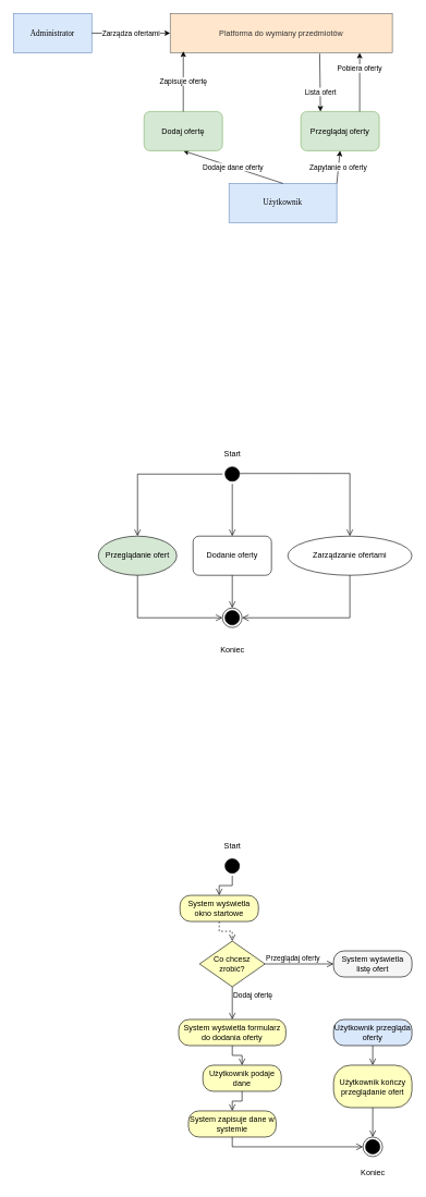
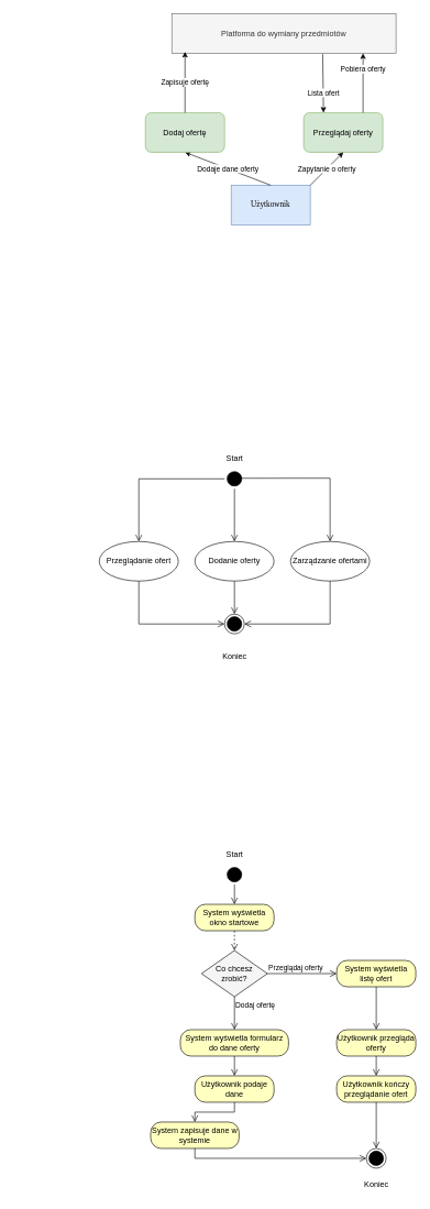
  <mxCell id="0" />
  <mxCell id="1" parent="0" />
- <mxCell id="2" value="&lt;font face=&quot;Verdana&quot;&gt;Użytkownik&lt;/font&gt;" style="rounded=0;whiteSpace=wrap;html=1;fillColor=#dae8fc;strokeColor=#6c8ebf;" parent="1" vertex="1"><mxGeometry x="350" y="280" width="165" height="60" as="geometry" /></mxCell>
+ <mxCell id="2" value="&lt;font face=&quot;Verdana&quot;&gt;Użytkownik&lt;/font&gt;" style="rounded=0;whiteSpace=wrap;html=1;fillColor=#dae8fc;strokeColor=#6c8ebf;" parent="1" vertex="1"><mxGeometry x="350" y="280" width="120" height="60" as="geometry" /></mxCell>
  <mxCell id="3" value="Dodaje dane oferty" style="endArrow=classic;html=1;rounded=0;entryX=0.5;entryY=1;entryDx=0;entryDy=0;exitX=0.5;exitY=0;exitDx=0;exitDy=0;" parent="1" source="2" target="5" edge="1"><mxGeometry width="50" height="50" relative="1" as="geometry"><mxPoint x="310" y="530" as="sourcePoint" /><mxPoint x="320" y="290" as="targetPoint" /></mxGeometry></mxCell>
- <mxCell id="4" value="&lt;font face=&quot;Verdana&quot;&gt;Administrator&lt;/font&gt;" style="rounded=0;whiteSpace=wrap;html=1;fillColor=#dae8fc;strokeColor=#6c8ebf;" parent="1" vertex="1"><mxGeometry x="20" y="20" width="120" height="60" as="geometry" /></mxCell>
  <mxCell id="5" value="Dodaj ofertę" style="rounded=1;whiteSpace=wrap;html=1;fillColor=#d5e8d4;strokeColor=#82b366;" parent="1" vertex="1"><mxGeometry x="220" y="170" width="120" height="60" as="geometry" /></mxCell>
- <mxCell id="6" value="Platforma do wymiany przedmiotów" style="rounded=0;whiteSpace=wrap;html=1;fillColor=#ffe6cc;fontColor=#333333;strokeColor=#666666;" parent="1" vertex="1"><mxGeometry x="260" y="20" width="340" height="60" as="geometry" /></mxCell>
- <mxCell id="7" value="Zarządza ofertami" style="endArrow=classic;html=1;rounded=0;entryX=0;entryY=0.5;entryDx=0;entryDy=0;exitX=1;exitY=0.5;exitDx=0;exitDy=0;" parent="1" source="4" target="6" edge="1"><mxGeometry width="50" height="50" relative="1" as="geometry"><mxPoint x="160" y="170" as="sourcePoint" /><mxPoint x="210" y="120" as="targetPoint" /></mxGeometry></mxCell>
+ <mxCell id="6" value="Platforma do wymiany przedmiotów" style="rounded=0;whiteSpace=wrap;html=1;fillColor=#f5f5f5;fontColor=#333333;strokeColor=#666666;" parent="1" vertex="1"><mxGeometry x="260" y="20" width="340" height="60" as="geometry" /></mxCell>
  <mxCell id="8" value="Zapisuje ofertę" style="endArrow=classic;html=1;rounded=0;exitX=0.5;exitY=0;exitDx=0;exitDy=0;entryX=0.059;entryY=0.962;entryDx=0;entryDy=0;entryPerimeter=0;" parent="1" source="5" target="6" edge="1"><mxGeometry width="50" height="50" relative="1" as="geometry"><mxPoint x="330" y="170" as="sourcePoint" /><mxPoint x="320" y="90" as="targetPoint" /></mxGeometry></mxCell>
  <mxCell id="9" value="Przeglądaj oferty" style="rounded=1;whiteSpace=wrap;html=1;fillColor=#d5e8d4;strokeColor=#82b366;" parent="1" vertex="1"><mxGeometry x="460" y="170" width="120" height="60" as="geometry" /></mxCell>
  <mxCell id="10" value="Zapytanie o oferty" style="endArrow=classic;html=1;rounded=0;entryX=0.5;entryY=1;entryDx=0;entryDy=0;exitX=1;exitY=0;exitDx=0;exitDy=0;" parent="1" source="2" target="9" edge="1"><mxGeometry width="50" height="50" relative="1" as="geometry"><mxPoint x="310" y="390" as="sourcePoint" /><mxPoint x="360" y="340" as="targetPoint" /></mxGeometry></mxCell>
  <mxCell id="11" value="Pobiera oferty" style="endArrow=classic;html=1;rounded=0;exitX=0.75;exitY=0;exitDx=0;exitDy=0;" parent="1" source="9" edge="1"><mxGeometry x="0.444" width="50" height="50" relative="1" as="geometry"><mxPoint x="310" y="390" as="sourcePoint" /><mxPoint x="550" y="80" as="targetPoint" /><mxPoint y="-1" as="offset" /></mxGeometry></mxCell>
  <mxCell id="12" value="Lista ofert" style="endArrow=classic;html=1;rounded=0;entryX=0.25;entryY=0;entryDx=0;entryDy=0;exitX=0.673;exitY=1.021;exitDx=0;exitDy=0;exitPerimeter=0;" parent="1" source="6" target="9" edge="1"><mxGeometry x="0.329" width="50" height="50" relative="1" as="geometry"><mxPoint x="310" y="390" as="sourcePoint" /><mxPoint x="360" y="340" as="targetPoint" /><mxPoint as="offset" /></mxGeometry></mxCell>
  <mxCell id="13" value="" style="ellipse;html=1;shape=startState;fillColor=#000000;" parent="1" vertex="1"><mxGeometry x="340" y="710" width="30" height="30" as="geometry" /></mxCell>
  <mxCell id="14" value="" style="edgeStyle=orthogonalEdgeStyle;html=1;verticalAlign=bottom;endArrow=open;endSize=8;strokeColor=default;rounded=0;entryX=0.5;entryY=0;entryDx=0;entryDy=0;" parent="1" source="13" target="16" edge="1"><mxGeometry relative="1" as="geometry"><mxPoint x="355" y="800" as="targetPoint" /></mxGeometry></mxCell>
  <mxCell id="15" value="Start" style="text;html=1;align=center;verticalAlign=middle;resizable=0;points=[];autosize=1;strokeColor=none;fillColor=none;" parent="1" vertex="1"><mxGeometry x="330" y="680" width="50" height="30" as="geometry" /></mxCell>
- <mxCell id="16" value="Dodanie oferty" style="whiteSpace=wrap;html=1;rounded=1;" parent="1" vertex="1"><mxGeometry x="295" y="820" width="120" height="60" as="geometry" /></mxCell>
- <mxCell id="17" value="Przeglądanie ofert" style="ellipse;whiteSpace=wrap;html=1;fillColor=#d5e8d4;" parent="1" vertex="1"><mxGeometry x="150" y="820" width="120" height="60" as="geometry" /></mxCell>
- <mxCell id="18" value="Zarządzanie ofertami" style="ellipse;whiteSpace=wrap;html=1;" parent="1" vertex="1"><mxGeometry x="440" y="820" width="190" height="60" as="geometry" /></mxCell>
+ <mxCell id="16" value="Dodanie oferty" style="ellipse;whiteSpace=wrap;html=1;" parent="1" vertex="1"><mxGeometry x="295" y="820" width="120" height="60" as="geometry" /></mxCell>
+ <mxCell id="17" value="Przeglądanie ofert" style="ellipse;whiteSpace=wrap;html=1;" parent="1" vertex="1"><mxGeometry x="150" y="820" width="120" height="60" as="geometry" /></mxCell>
+ <mxCell id="18" value="Zarządzanie ofertami" style="ellipse;whiteSpace=wrap;html=1;" parent="1" vertex="1"><mxGeometry x="440" y="820" width="120" height="60" as="geometry" /></mxCell>
  <mxCell id="19" value="" style="ellipse;html=1;shape=endState;fillColor=#000000;" parent="1" vertex="1"><mxGeometry x="340" y="930" width="30" height="30" as="geometry" /></mxCell>
  <mxCell id="20" value="" style="edgeStyle=orthogonalEdgeStyle;html=1;verticalAlign=bottom;endArrow=open;endSize=8;strokeColor=default;rounded=0;entryX=0.5;entryY=0;entryDx=0;entryDy=0;exitX=0.5;exitY=1;exitDx=0;exitDy=0;" parent="1" source="16" target="19" edge="1"><mxGeometry relative="1" as="geometry"><mxPoint x="365" y="830" as="targetPoint" /><mxPoint x="365" y="750" as="sourcePoint" /></mxGeometry></mxCell>
  <mxCell id="21" value="Koniec" style="text;html=1;align=center;verticalAlign=middle;resizable=0;points=[];autosize=1;strokeColor=none;fillColor=none;" parent="1" vertex="1"><mxGeometry x="325" y="980" width="60" height="30" as="geometry" /></mxCell>
  <mxCell id="22" value="" style="edgeStyle=orthogonalEdgeStyle;html=1;verticalAlign=bottom;endArrow=open;endSize=8;strokeColor=default;rounded=0;entryX=0.5;entryY=0;entryDx=0;entryDy=0;exitX=0;exitY=0.5;exitDx=0;exitDy=0;" parent="1" source="13" target="17" edge="1"><mxGeometry relative="1" as="geometry"><mxPoint x="365" y="830" as="targetPoint" /><mxPoint x="365" y="750" as="sourcePoint" /></mxGeometry></mxCell>
  <mxCell id="23" value="" style="edgeStyle=orthogonalEdgeStyle;html=1;verticalAlign=bottom;endArrow=open;endSize=8;strokeColor=default;rounded=0;entryX=0.5;entryY=0;entryDx=0;entryDy=0;exitX=0.827;exitY=0.471;exitDx=0;exitDy=0;exitPerimeter=0;" parent="1" source="13" target="18" edge="1"><mxGeometry relative="1" as="geometry"><mxPoint x="220" y="830" as="targetPoint" /><mxPoint x="350" y="735" as="sourcePoint" /></mxGeometry></mxCell>
  <mxCell id="24" value="" style="edgeStyle=orthogonalEdgeStyle;html=1;verticalAlign=bottom;endArrow=open;endSize=8;strokeColor=default;rounded=0;entryX=0;entryY=0.5;entryDx=0;entryDy=0;exitX=0.5;exitY=1;exitDx=0;exitDy=0;" parent="1" source="17" target="19" edge="1"><mxGeometry relative="1" as="geometry"><mxPoint x="220" y="830" as="targetPoint" /><mxPoint x="350" y="735" as="sourcePoint" /></mxGeometry></mxCell>
  <mxCell id="25" value="" style="edgeStyle=orthogonalEdgeStyle;html=1;verticalAlign=bottom;endArrow=open;endSize=8;strokeColor=default;rounded=0;entryX=1;entryY=0.5;entryDx=0;entryDy=0;exitX=0.5;exitY=1;exitDx=0;exitDy=0;" parent="1" source="18" target="19" edge="1"><mxGeometry relative="1" as="geometry"><mxPoint x="350" y="955" as="targetPoint" /><mxPoint x="220" y="890" as="sourcePoint" /></mxGeometry></mxCell>
  <mxCell id="26" value="" style="ellipse;html=1;shape=startState;fillColor=#000000;" parent="1" vertex="1"><mxGeometry x="340" y="1310" width="30" height="30" as="geometry" /></mxCell>
  <mxCell id="27" value="Start" style="text;html=1;align=center;verticalAlign=middle;resizable=0;points=[];autosize=1;strokeColor=none;fillColor=none;" parent="1" vertex="1"><mxGeometry x="330" y="1280" width="50" height="30" as="geometry" /></mxCell>
- <mxCell id="28" value="Co chcesz zrobić?" style="rhombus;whiteSpace=wrap;html=1;fontColor=#000000;fillColor=#ffffc0;strokeColor=#000000;" parent="1" vertex="1"><mxGeometry x="305" y="1440" width="100" height="70" as="geometry" /></mxCell>
+ <mxCell id="28" value="Co chcesz zrobić?" style="rhombus;whiteSpace=wrap;html=1;fontColor=#000000;fillColor=#f5f5f5;strokeColor=#000000;" parent="1" vertex="1"><mxGeometry x="305" y="1440" width="100" height="70" as="geometry" /></mxCell>
  <mxCell id="29" value="Przeglądaj oferty" style="edgeStyle=orthogonalEdgeStyle;html=1;align=left;verticalAlign=bottom;endArrow=open;endSize=8;strokeColor=#000000;rounded=0;" parent="1" source="28" edge="1"><mxGeometry x="-1" relative="1" as="geometry"><mxPoint x="510" y="1475" as="targetPoint" /></mxGeometry></mxCell>
  <mxCell id="30" value="Dodaj ofertę" style="edgeStyle=orthogonalEdgeStyle;html=1;align=left;verticalAlign=top;endArrow=open;endSize=8;strokeColor=#000000;rounded=0;" parent="1" source="28" edge="1"><mxGeometry x="-1" relative="1" as="geometry"><mxPoint x="355" y="1560" as="targetPoint" /></mxGeometry></mxCell>
  <mxCell id="31" value="" style="edgeStyle=orthogonalEdgeStyle;html=1;verticalAlign=bottom;endArrow=open;endSize=8;strokeColor=default;rounded=0;exitX=0.5;exitY=1;exitDx=0;exitDy=0;entryX=0.5;entryY=0;entryDx=0;entryDy=0;" parent="1" source="26" target="32" edge="1"><mxGeometry relative="1" as="geometry"><mxPoint x="355" y="1310" as="targetPoint" /><mxPoint x="409.63" y="1220" as="sourcePoint" /></mxGeometry></mxCell>
- <mxCell id="32" value="System wyświetla okno startowe" style="rounded=1;whiteSpace=wrap;html=1;arcSize=40;fontColor=#000000;fillColor=#ffffc0;strokeColor=#000000;" parent="1" vertex="1"><mxGeometry x="275" y="1370" width="120" height="40" as="geometry" /></mxCell>
+ <mxCell id="32" value="System wyświetla okno startowe" style="rounded=1;whiteSpace=wrap;html=1;arcSize=40;fontColor=#000000;fillColor=#ffffc0;strokeColor=#000000;" parent="1" vertex="1"><mxGeometry x="295" y="1370" width="120" height="40" as="geometry" /></mxCell>
  <mxCell id="33" value="" style="edgeStyle=orthogonalEdgeStyle;html=1;verticalAlign=bottom;endArrow=open;endSize=8;strokeColor=#000000;rounded=0;entryX=0.5;entryY=0;entryDx=0;entryDy=0;dashed=1;" parent="1" source="32" target="28" edge="1"><mxGeometry relative="1" as="geometry"><mxPoint x="355" y="1410" as="targetPoint" /></mxGeometry></mxCell>
- <mxCell id="34" value="System wyświetla listę ofert" style="rounded=1;whiteSpace=wrap;html=1;arcSize=40;fontColor=#000000;fillColor=#f5f5f5;strokeColor=#000000;" parent="1" vertex="1"><mxGeometry x="510" y="1455" width="120" height="40" as="geometry" /></mxCell>
- <mxCell id="35" value="Użytkownik przegląda oferty" style="rounded=1;whiteSpace=wrap;html=1;arcSize=40;fontColor=#000000;fillColor=#dae8fc;strokeColor=#000000;" parent="1" vertex="1"><mxGeometry x="510" y="1560" width="120" height="40" as="geometry" /></mxCell>
- <mxCell id="36" value="Użytkownik kończy przeglądanie ofert" style="rounded=1;whiteSpace=wrap;html=1;arcSize=40;fontColor=#000000;fillColor=#ffffc0;strokeColor=#000000;" parent="1" vertex="1"><mxGeometry x="510" y="1630" width="120" height="65" as="geometry" /></mxCell>
+ <mxCell id="34" value="System wyświetla listę ofert" style="rounded=1;whiteSpace=wrap;html=1;arcSize=40;fontColor=#000000;fillColor=#ffffc0;strokeColor=#000000;" parent="1" vertex="1"><mxGeometry x="510" y="1455" width="120" height="40" as="geometry" /></mxCell>
+ <mxCell id="35" value="Użytkownik przegląda oferty" style="rounded=1;whiteSpace=wrap;html=1;arcSize=40;fontColor=#000000;fillColor=#ffffc0;strokeColor=#000000;" parent="1" vertex="1"><mxGeometry x="510" y="1560" width="120" height="40" as="geometry" /></mxCell>
+ <mxCell id="36" value="Użytkownik kończy przeglądanie ofert" style="rounded=1;whiteSpace=wrap;html=1;arcSize=40;fontColor=#000000;fillColor=#ffffc0;strokeColor=#000000;" parent="1" vertex="1"><mxGeometry x="510" y="1630" width="120" height="40" as="geometry" /></mxCell>
+ <mxCell id="37" value="" style="edgeStyle=orthogonalEdgeStyle;html=1;align=left;verticalAlign=top;endArrow=open;endSize=8;strokeColor=#000000;rounded=0;exitX=0.5;exitY=1;exitDx=0;exitDy=0;entryX=0.5;entryY=0;entryDx=0;entryDy=0;" parent="1" source="34" target="35" edge="1"><mxGeometry x="-1" relative="1" as="geometry"><mxPoint x="365" y="1610" as="targetPoint" /><mxPoint x="365" y="1520" as="sourcePoint" /></mxGeometry></mxCell>
  <mxCell id="38" value="" style="edgeStyle=orthogonalEdgeStyle;html=1;align=left;verticalAlign=top;endArrow=open;endSize=8;strokeColor=#000000;rounded=0;exitX=0.5;exitY=1;exitDx=0;exitDy=0;entryX=0.5;entryY=0;entryDx=0;entryDy=0;" parent="1" source="35" target="36" edge="1"><mxGeometry x="-1" relative="1" as="geometry"><mxPoint x="580" y="1570" as="targetPoint" /><mxPoint x="580" y="1505" as="sourcePoint" /></mxGeometry></mxCell>
  <mxCell id="39" value="" style="ellipse;html=1;shape=endState;fillColor=#000000;" parent="1" vertex="1"><mxGeometry x="555" y="1740" width="30" height="30" as="geometry" /></mxCell>
  <mxCell id="40" value="" style="edgeStyle=orthogonalEdgeStyle;html=1;align=left;verticalAlign=top;endArrow=open;endSize=8;strokeColor=#000000;rounded=0;exitX=0.5;exitY=1;exitDx=0;exitDy=0;entryX=0.5;entryY=0;entryDx=0;entryDy=0;" parent="1" source="36" target="39" edge="1"><mxGeometry x="-1" relative="1" as="geometry"><mxPoint x="580" y="1640" as="targetPoint" /><mxPoint x="580" y="1610" as="sourcePoint" /></mxGeometry></mxCell>
  <mxCell id="41" value="Koniec" style="text;html=1;align=center;verticalAlign=middle;resizable=0;points=[];autosize=1;strokeColor=none;fillColor=none;" parent="1" vertex="1"><mxGeometry x="540" y="1780" width="60" height="30" as="geometry" /></mxCell>
- <mxCell id="42" value="System wyświetla formularz do dodania oferty" style="rounded=1;whiteSpace=wrap;html=1;arcSize=40;fontColor=#000000;fillColor=#ffffc0;strokeColor=#000000;" parent="1" vertex="1"><mxGeometry x="273" y="1560" width="164" height="40" as="geometry" /></mxCell>
- <mxCell id="43" value="Użytkownik podaje dane" style="rounded=1;whiteSpace=wrap;html=1;arcSize=40;fontColor=#000000;fillColor=#ffffc0;strokeColor=#000000;" parent="1" vertex="1"><mxGeometry x="310" y="1630" width="120" height="40" as="geometry" /></mxCell>
- <mxCell id="44" value="System zapisuje dane w systemie" style="rounded=1;whiteSpace=wrap;html=1;arcSize=40;fontColor=#000000;fillColor=#ffffc0;strokeColor=#000000;" parent="1" vertex="1"><mxGeometry x="288" y="1700" width="134" height="40" as="geometry" /></mxCell>
+ <mxCell id="42" value="System wyświetla formularz do dane oferty" style="rounded=1;whiteSpace=wrap;html=1;arcSize=40;fontColor=#000000;fillColor=#ffffc0;strokeColor=#000000;" parent="1" vertex="1"><mxGeometry x="273" y="1560" width="164" height="40" as="geometry" /></mxCell>
+ <mxCell id="43" value="Użytkownik podaje dane" style="rounded=1;whiteSpace=wrap;html=1;arcSize=40;fontColor=#000000;fillColor=#ffffc0;strokeColor=#000000;" parent="1" vertex="1"><mxGeometry x="295" y="1630" width="120" height="40" as="geometry" /></mxCell>
+ <mxCell id="44" value="System zapisuje dane w systemie" style="rounded=1;whiteSpace=wrap;html=1;arcSize=40;fontColor=#000000;fillColor=#ffffc0;strokeColor=#000000;" parent="1" vertex="1"><mxGeometry x="228" y="1700" width="134" height="40" as="geometry" /></mxCell>
  <mxCell id="45" value="" style="edgeStyle=orthogonalEdgeStyle;html=1;align=left;verticalAlign=top;endArrow=open;endSize=8;strokeColor=#000000;rounded=0;exitX=0.5;exitY=1;exitDx=0;exitDy=0;entryX=0.5;entryY=0;entryDx=0;entryDy=0;" parent="1" source="42" target="43" edge="1"><mxGeometry x="-1" relative="1" as="geometry"><mxPoint x="580" y="1570" as="targetPoint" /><mxPoint x="580" y="1505" as="sourcePoint" /></mxGeometry></mxCell>
  <mxCell id="46" value="" style="edgeStyle=orthogonalEdgeStyle;html=1;align=left;verticalAlign=top;endArrow=open;endSize=8;strokeColor=#000000;rounded=0;exitX=0.5;exitY=1;exitDx=0;exitDy=0;entryX=0.5;entryY=0;entryDx=0;entryDy=0;" parent="1" source="43" target="44" edge="1"><mxGeometry x="-1" relative="1" as="geometry"><mxPoint x="365" y="1640" as="targetPoint" /><mxPoint x="365" y="1610" as="sourcePoint" /></mxGeometry></mxCell>
  <mxCell id="47" value="" style="edgeStyle=orthogonalEdgeStyle;html=1;align=left;verticalAlign=top;endArrow=open;endSize=8;strokeColor=#000000;rounded=0;exitX=0.5;exitY=1;exitDx=0;exitDy=0;entryX=0;entryY=0.5;entryDx=0;entryDy=0;" parent="1" source="44" target="39" edge="1"><mxGeometry x="-1" relative="1" as="geometry"><mxPoint x="580" y="1810" as="targetPoint" /><mxPoint x="580" y="1680" as="sourcePoint" /></mxGeometry></mxCell>
